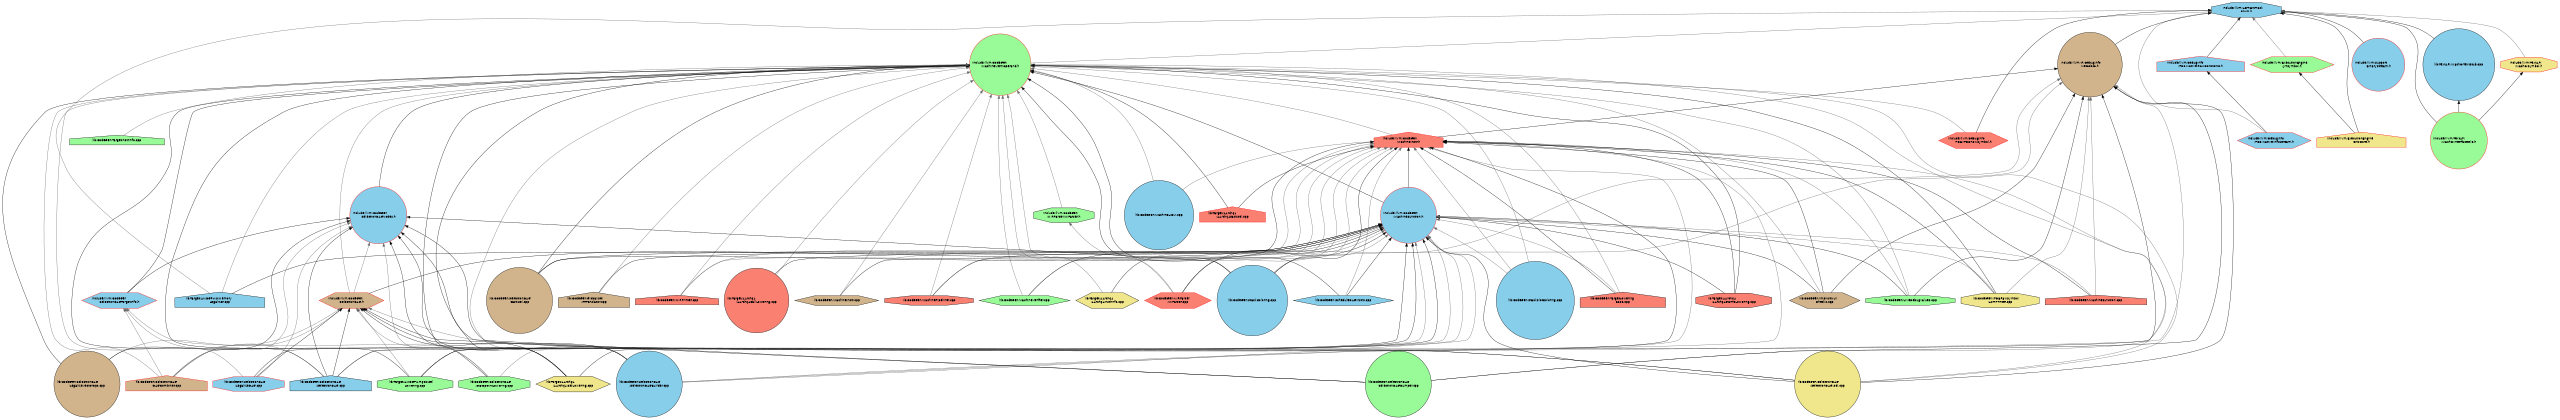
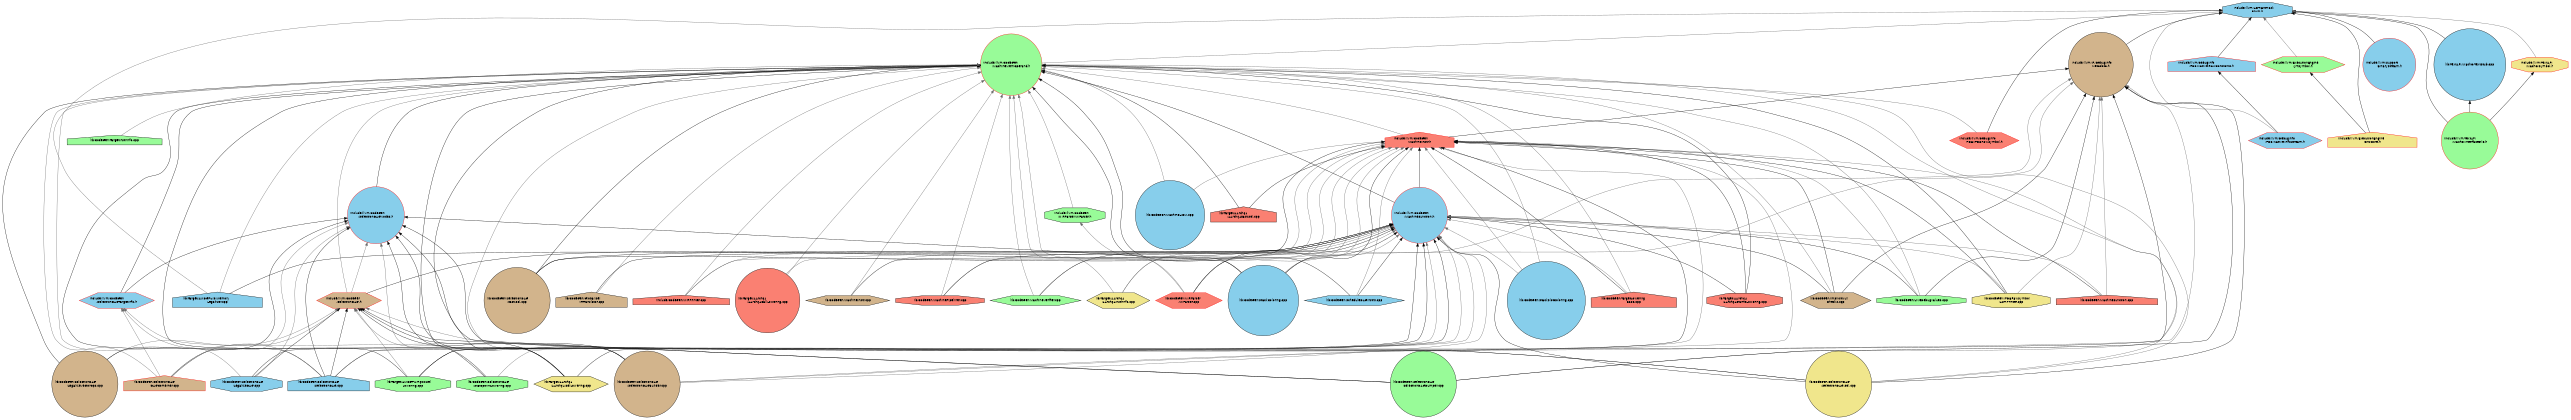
  digraph {
    node [color=black fillcolor=skyblue fontname=Helvetica fontsize=10 shape=circle style=filled]
    edge [color=gray40 dir=back fontname=Helvetica fontsize=10 labelfontname=Helvetica labelfontsize=10 style=solid]
    n1 [fontcolor=black height=0.2 label="include/llvm/ADT/Bitmask\lEnum.h" shape=octagon width=0.4]
    n2 [color=red fillcolor=palegreen height=0.2 label="include/llvm/CodeGen\l/MachineMemOperand.h" width=0.4]
    n3 [height=0.2 label="lib/Target/AMDGPU/SIMemory\lLegalizer.cpp" shape=house width=0.4]
    n4 [color=red fillcolor=salmon height=0.2 label="include/llvm/DebugInfo\l/PDB/IPDBRawSymbol.h" shape=hexagon width=0.4]
    n5 [color=red height=0.2 label="include/llvm/DebugInfo\l/PDB/Native/InfoStream.h" shape=hexagon width=0.4]
    n6 [color=red height=0.2 label="include/llvm/DebugInfo\l/PDB/Native/RawConstants.h" shape=house width=0.4]
    n7 [color=red fillcolor=palegreen height=0.2 label="include/llvm/ExecutionEngine\l/JITSymbol.h" shape=hexagon width=0.4]
    n8 [color=red fillcolor=khaki height=0.2 label="include/llvm/ExecutionEngine\l/Orc/Core.h" shape=house width=0.4]
    n9 [fillcolor=tan height=0.2 label="include/llvm/IR/DebugInfo\lMetadata.h" width=0.4]
    n10 [color=red height=0.2 label="include/llvm/Support\l/BinaryStream.h" width=0.4]
    n11 [color=red fillcolor=palegreen height=0.2 label="include/llvm/TextAPI\l/MachO/InterfaceFile.h" width=0.4]
    n12 [height=0.2 label="lib/TextAPI/MachO/TextStub.cpp" width=0.4]
    n13 [color=red fillcolor=khaki height=0.2 label="include/llvm/TextAPI\l/MachO/Symbol.h" shape=octagon width=0.4]
    n14 [fillcolor=palegreen height=0.2 label="include/llvm/CodeGen\l/MIRParser/MIParser.h" shape=octagon width=0.4]
    n15 [color=red fillcolor=salmon height=0.2 label="lib/CodeGen/MIRParser\l/MIParser.cpp" shape=hexagon width=0.4]
    n16 [color=red height=0.2 label="include/llvm/CodeGen\l/MachineFunction.h" width=0.4]
    n17 [color=red fillcolor=tan height=0.2 label="include/llvm/CodeGen\l/SelectionDAG.h" shape=hexagon width=0.4]
    n18 [color=red fillcolor=tan height=0.2 label="lib/CodeGen/SelectionDAG\l/DAGCombiner.cpp" shape=house width=0.4]
-   n19 [color=red height=0.2 label="lib/CodeGen/SelectionDAG\l/LegalizeDAG.cpp" shape=octagon width=0.4]
+   n19 [height=0.2 label="lib/CodeGen/SelectionDAG\l/LegalizeDAG.cpp" shape=octagon width=0.4]
    n20 [fillcolor=tan height=0.2 label="lib/CodeGen/SelectionDAG\l/LegalizeVectorOps.cpp" width=0.4]
    n21 [height=0.2 label="lib/CodeGen/SelectionDAG\l/SelectionDAG.cpp" shape=house width=0.4]
-   n22 [height=0.2 label="lib/CodeGen/SelectionDAG\l/SelectionDAGBuilder.cpp" width=0.4]
+   n22 [fillcolor=tan height=0.2 label="lib/CodeGen/SelectionDAG\l/SelectionDAGBuilder.cpp" width=0.4]
    n23 [fillcolor=palegreen height=0.2 label="lib/CodeGen/SelectionDAG\l/SelectionDAGDumper.cpp" width=0.4]
    n24 [fillcolor=khaki height=0.2 label="lib/CodeGen/SelectionDAG\l/SelectionDAGISel.cpp" width=0.4]
    n25 [fillcolor=palegreen height=0.2 label="lib/CodeGen/SelectionDAG\l/StatepointLowering.cpp" shape=octagon width=0.4]
    n26 [fillcolor=khaki height=0.2 label="lib/Target/AArch64\l/AArch64ISelLowering.cpp" shape=hexagon width=0.4]
    n27 [fillcolor=palegreen height=0.2 label="lib/Target/AMDGPU/R600ISel\lLowering.cpp" shape=octagon width=0.4]
    n28 [fillcolor=khaki height=0.2 label="lib/CodeGen/IPDBRawSymbol\l/AsmPrinter.cpp" shape=octagon width=0.4]
    n29 [fillcolor=tan height=0.2 label="lib/CodeGen/GlobalISel\l/IRTranslator.cpp" shape=house width=0.4]
    n30 [fillcolor=tan height=0.2 label="lib/CodeGen/ImplicitNull\lChecks.cpp" shape=hexagon width=0.4]
    n31 [fillcolor=palegreen height=0.2 label="lib/CodeGen/LiveDebugValues.cpp" shape=octagon width=0.4]
-   n32 [fillcolor=salmon height=0.2 label="lib/CodeGen/MIRPrinter.cpp" shape=house width=0.4]
+   n32 [fillcolor=salmon height=0.2 label="include/CodeGen/MIRPrinter.cpp" shape=house width=0.4]
    n33 [fillcolor=tan height=0.2 label="lib/CodeGen/MachineInstr.cpp" shape=hexagon width=0.4]
    n34 [height=0.2 label="lib/CodeGen/MachineLICM.cpp" width=0.4]
    n35 [fillcolor=salmon height=0.2 label="lib/CodeGen/MachinePipeliner.cpp" shape=octagon width=0.4]
    n36 [fillcolor=palegreen height=0.2 label="lib/CodeGen/MachineVerifier.cpp" shape=hexagon width=0.4]
    n37 [height=0.2 label="lib/CodeGen/ScheduleDAGInstrs.cpp" shape=hexagon width=0.4]
    n38 [height=0.2 label="lib/CodeGen/StackColoring.cpp" width=0.4]
    n39 [height=0.2 label="lib/CodeGen/StackSlotColoring.cpp" width=0.4]
    n40 [fillcolor=salmon height=0.2 label="lib/CodeGen/TargetLowering\lBase.cpp" shape=house width=0.4]
    n41 [fillcolor=salmon height=0.2 label="lib/Target/AArch64\l/AArch64CallLowering.cpp" width=0.4]
    n42 [fillcolor=salmon height=0.2 label="lib/Target/AArch64\l/AArch64FrameLowering.cpp" shape=octagon width=0.4]
    n43 [fillcolor=khaki height=0.2 label="lib/Target/AArch64\l/AArch64InstrInfo.cpp" shape=hexagon width=0.4]
    n44 [color=red fillcolor=salmon height=0.2 label="include/llvm/CodeGen\l/MachineInstr.h" shape=house width=0.4]
    n45 [fillcolor=tan height=0.2 label="lib/CodeGen/SelectionDAG\l/FastISel.cpp" width=0.4]
-   n46 [color=red fillcolor=salmon height=0.2 label="lib/Target/AArch64\l/AArch64FastISel.cpp" shape=house width=0.4]
+   n46 [fillcolor=salmon height=0.2 label="lib/Target/AArch64\l/AArch64FastISel.cpp" shape=house width=0.4]
    n47 [color=red height=0.2 label="include/llvm/CodeGen\l/SelectionDAGNodes.h" width=0.4]
    n48 [color=red height=0.2 label="include/llvm/CodeGen\l/SelectionDAGTargetInfo.h" shape=hexagon width=0.4]
    n49 [fillcolor=palegreen height=0.2 label="lib/CodeGen/TargetInstrInfo.cpp" shape=house width=0.4]
    n50 [fillcolor=salmon height=0.2 label="lib/CodeGen/MachineFunction.cpp" shape=house width=0.4]
    n1 -> n2
    n1 -> n3
    n1 -> n4 [color=black]
    n1 -> n5
    n1 -> n6 [color=black]
    n1 -> n7
    n1 -> n8 [color=black]
    n1 -> n9 [color=black]
    n1 -> n10 [color=black]
    n1 -> n11 [color=black]
    n1 -> n12 [color=black]
    n1 -> n13
    n2 -> n3
    n2 -> n4
    n2 -> n14
    n2 -> n15
    n2 -> n16 [color=black]
    n2 -> n17
    n2 -> n18
    n2 -> n19
    n2 -> n20 [color=black]
    n2 -> n21 [color=black]
    n2 -> n22
    n2 -> n23
    n2 -> n24
    n2 -> n25 [color=black]
    n2 -> n26 [color=black]
    n2 -> n27 [color=black]
    n2 -> n28 [color=black]
    n2 -> n29
    n2 -> n30
    n2 -> n31
    n2 -> n32
    n2 -> n33
    n2 -> n34
    n2 -> n35
    n2 -> n36
    n2 -> n37 [color=black]
    n2 -> n38 [color=black]
    n2 -> n39
    n2 -> n40
    n2 -> n41
    n2 -> n42 [color=black]
    n2 -> n43
    n2 -> n44
    n2 -> n45 [color=black]
    n2 -> n46 [color=black]
    n2 -> n47 [color=black]
    n2 -> n48 [color=black]
    n2 -> n49
    n6 -> n5 [color=black]
    n7 -> n8 [color=black]
    n9 -> n15
    n9 -> n21 [color=black]
    n9 -> n22
    n9 -> n23 [color=black]
    n9 -> n24 [color=black]
    n9 -> n28
    n9 -> n30 [color=black]
    n9 -> n31 [color=black]
    n9 -> n38
    n9 -> n44 [color=black]
    n9 -> n50
    n12 -> n11 [color=black]
    n13 -> n11 [color=black]
    n14 -> n15
    n16 -> n3 [color=black]
    n16 -> n15 [color=black]
    n16 -> n17 [color=black]
    n16 -> n18 [color=black]
    n16 -> n19 [color=black]
    n16 -> n21
    n16 -> n22
    n16 -> n24 [color=black]
    n16 -> n25
    n16 -> n26
    n16 -> n27 [color=black]
    n16 -> n28
    n16 -> n29 [color=black]
    n16 -> n30 [color=black]
    n16 -> n31 [color=black]
    n16 -> n32
    n16 -> n33
    n16 -> n35 [color=black]
    n16 -> n36 [color=black]
    n16 -> n37 [color=black]
    n16 -> n38
    n16 -> n39
    n16 -> n40
-   n16 -> n41 [color=black]
+   n16 -> n41
    n16 -> n42 [color=black]
    n16 -> n43
    n16 -> n45 [color=black]
    n16 -> n50
    n17 -> n18
    n17 -> n19 [color=black]
    n17 -> n20
    n17 -> n21 [color=black]
    n17 -> n22 [color=black]
    n17 -> n23 [color=black]
    n17 -> n24
    n17 -> n25
    n17 -> n26 [color=black]
    n17 -> n27
    n44 -> n15
    n44 -> n16 [color=black]
    n44 -> n22
    n44 -> n24
    n44 -> n26
    n44 -> n27 [color=black]
    n44 -> n28 [color=black]
    n44 -> n30 [color=black]
    n44 -> n31
    n44 -> n32
    n44 -> n33
    n44 -> n34
    n44 -> n35
    n44 -> n36
    n44 -> n37
    n44 -> n38 [color=black]
    n44 -> n39
    n44 -> n40 [color=black]
    n44 -> n42 [color=black]
    n44 -> n43
    n44 -> n45 [color=black]
    n44 -> n46 [color=black]
    n44 -> n50 [color=black]
    n47 -> n17
    n47 -> n18
    n47 -> n19
    n47 -> n20 [color=black]
    n47 -> n21 [color=black]
    n47 -> n22 [color=black]
    n47 -> n23 [color=black]
    n47 -> n24 [color=black]
    n47 -> n25
    n47 -> n26 [color=black]
    n47 -> n38 [color=black]
    n47 -> n48 [color=black]
    n48 -> n18
    n48 -> n21
    n48 -> n22
  }
